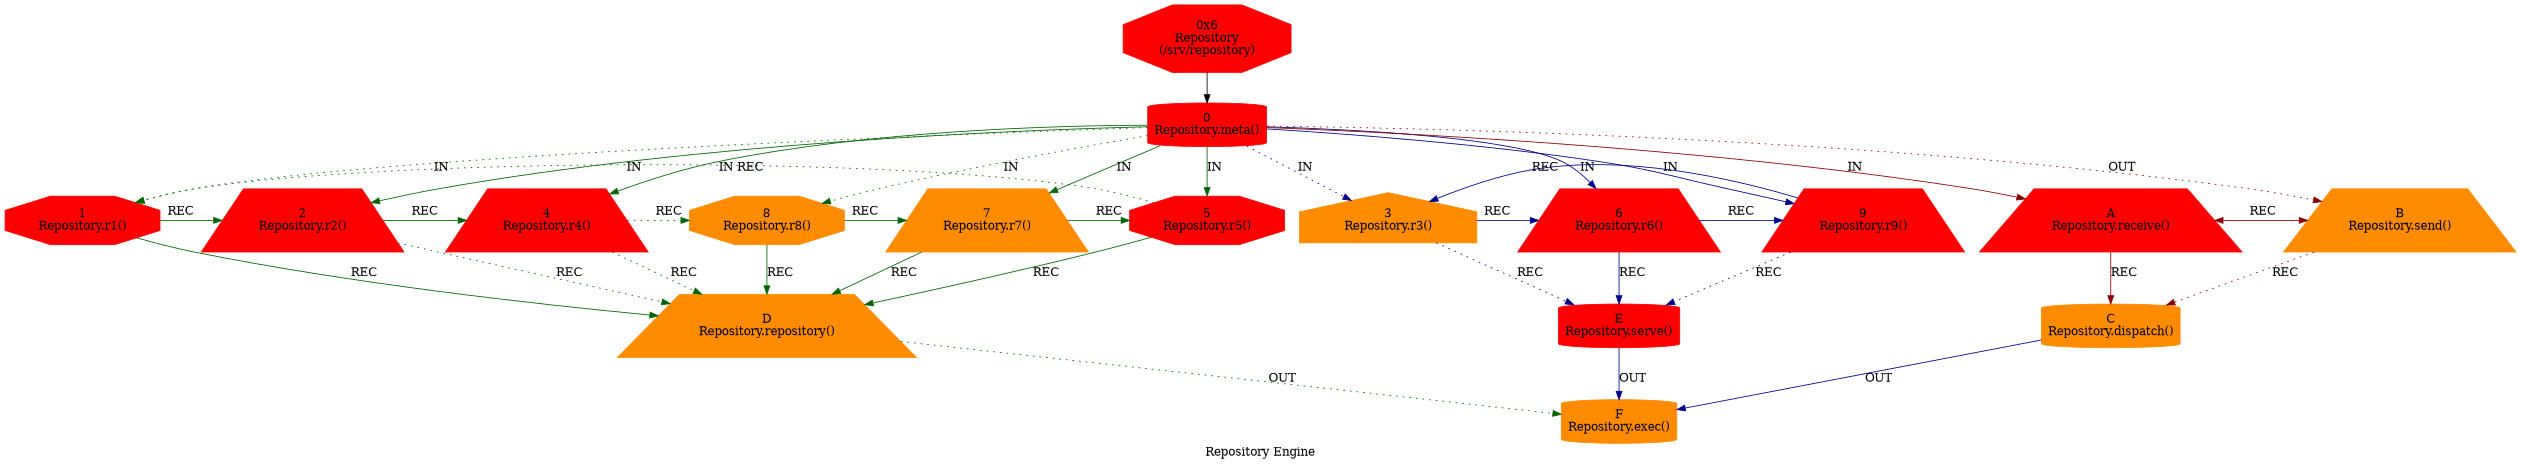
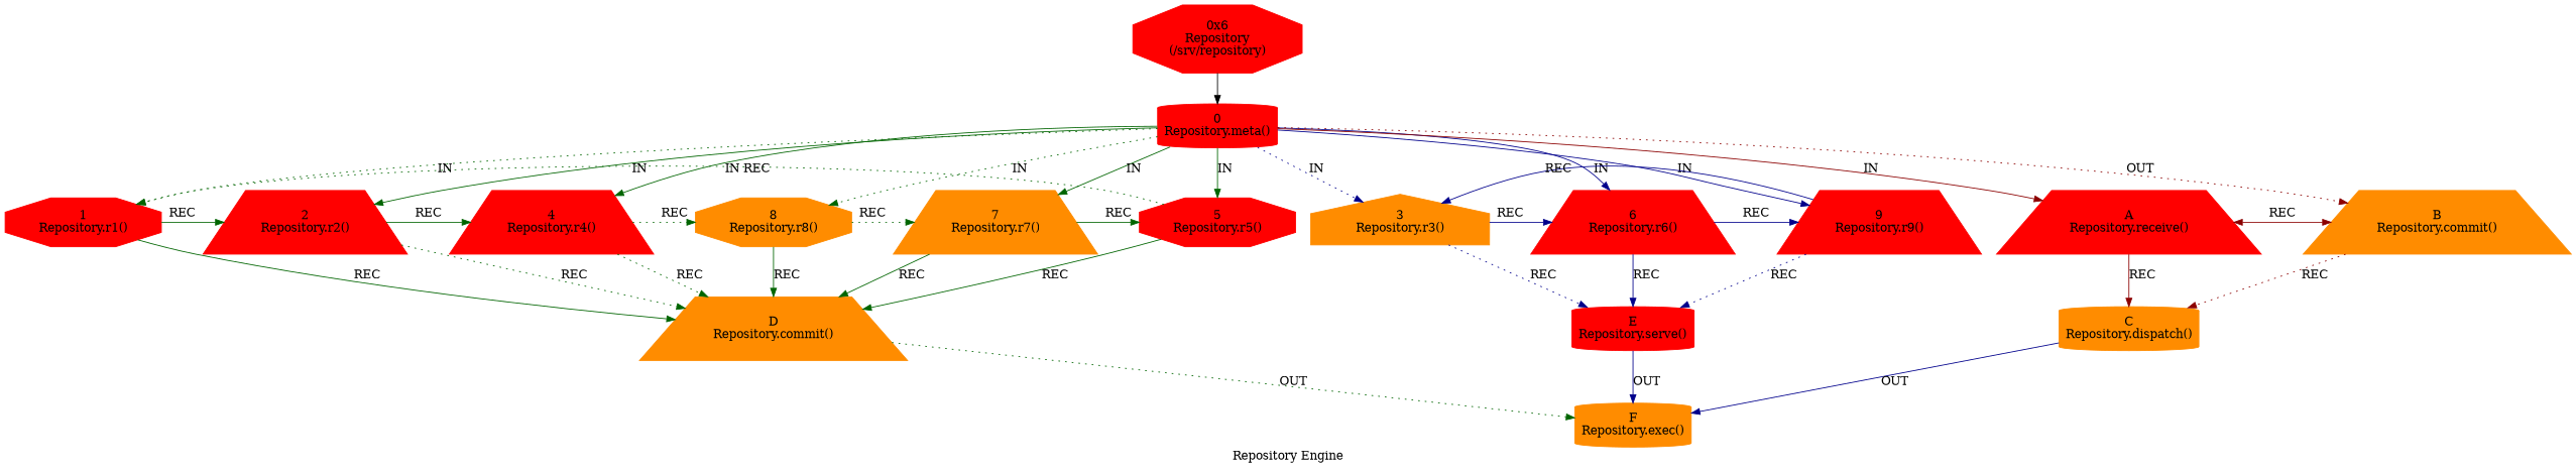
  digraph {
    color=red
    label="Repository Engine"
    style=filled
    node [color=red shape=trapezium sides=6 style=filled]
    edge [style=solid color=darkgreen]
    n1 [label="0x6\nRepository\n(/srv/repository)" shape=octagon]
    n2 [label="0\nRepository.meta()" shape=cylinder]
    n3 [label="1\nRepository.r1()" shape=octagon]
    n4 [label="2\nRepository.r2()"]
    n5 [label="4\nRepository.r4()"]
    n6 [color=darkorange label="8\nRepository.r8()" shape=octagon]
    n7 [color=darkorange label="7\nRepository.r7()"]
    n8 [label="5\nRepository.r5()" shape=octagon]
    n9 [color=darkorange label="3\nRepository.r3()" shape=house]
    n10 [label="6\nRepository.r6()"]
    n11 [label="9\nRepository.r9()"]
    n12 [label="A\nRepository.receive()"]
-   n13 [color=darkorange label="B\nRepository.send()"]
-   n14 [color=darkorange label="D\nRepository.repository()"]
+   n13 [color=darkorange label="B\nRepository.commit()"]
+   n14 [color=darkorange label="D\nRepository.commit()"]
    n15 [label="E\nRepository.serve()" shape=cylinder]
    n16 [color=darkorange label="C\nRepository.dispatch()" shape=cylinder]
    n17 [color=darkorange label="F\nRepository.exec()" shape=cylinder]
    n1 -> n2 [color=""]
    n2 -> n3 [label=IN style=dotted]
    n2 -> n4 [label=IN]
    n2 -> n5 [label=IN]
    n2 -> n6 [label=IN style=dotted]
    n2 -> n7 [label=IN]
    n2 -> n8 [label=IN]
    n2 -> n9 [color=darkblue label=IN style=dotted]
    n2 -> n10 [color=darkblue label=IN]
    n2 -> n11 [color=darkblue label=IN]
    n2 -> n12 [color=darkred label=IN]
    n2 -> n13 [color=darkred label=OUT style=dotted]
    n3 -> n4 [constraint=false label=REC]
    n3 -> n14 [label=REC]
    n4 -> n5 [constraint=false label=REC]
    n4 -> n14 [label=REC style=dotted]
    n5 -> n6 [constraint=false label=REC style=dotted]
    n5 -> n14 [label=REC style=dotted]
-   n6 -> n7 [constraint=false label=REC]
+   n6 -> n7 [constraint=false label=REC style=dotted]
    n6 -> n14 [label=REC]
    n7 -> n8 [constraint=false label=REC]
    n7 -> n14 [label=REC]
    n8 -> n3 [constraint=false label=REC style=dotted]
    n8 -> n14 [label=REC]
    n9 -> n10 [color=darkblue constraint=false label=REC]
    n9 -> n15 [color=darkblue label=REC style=dotted]
    n10 -> n11 [color=darkblue constraint=false label=REC]
    n10 -> n15 [color=darkblue label=REC]
    n11 -> n9 [color=darkblue constraint=false label=REC]
    n11 -> n15 [color=darkblue label=REC style=dotted]
    n12 -> n13 [color=darkred constraint=false dir=both label=REC]
    n12 -> n16 [color=darkred label=REC]
    n13 -> n16 [color=darkred label=REC style=dotted]
    n14 -> n17 [label=OUT style=dotted]
    n15 -> n17 [color=darkblue label=OUT]
    n16 -> n17 [color=darkblue label=OUT]
  }
